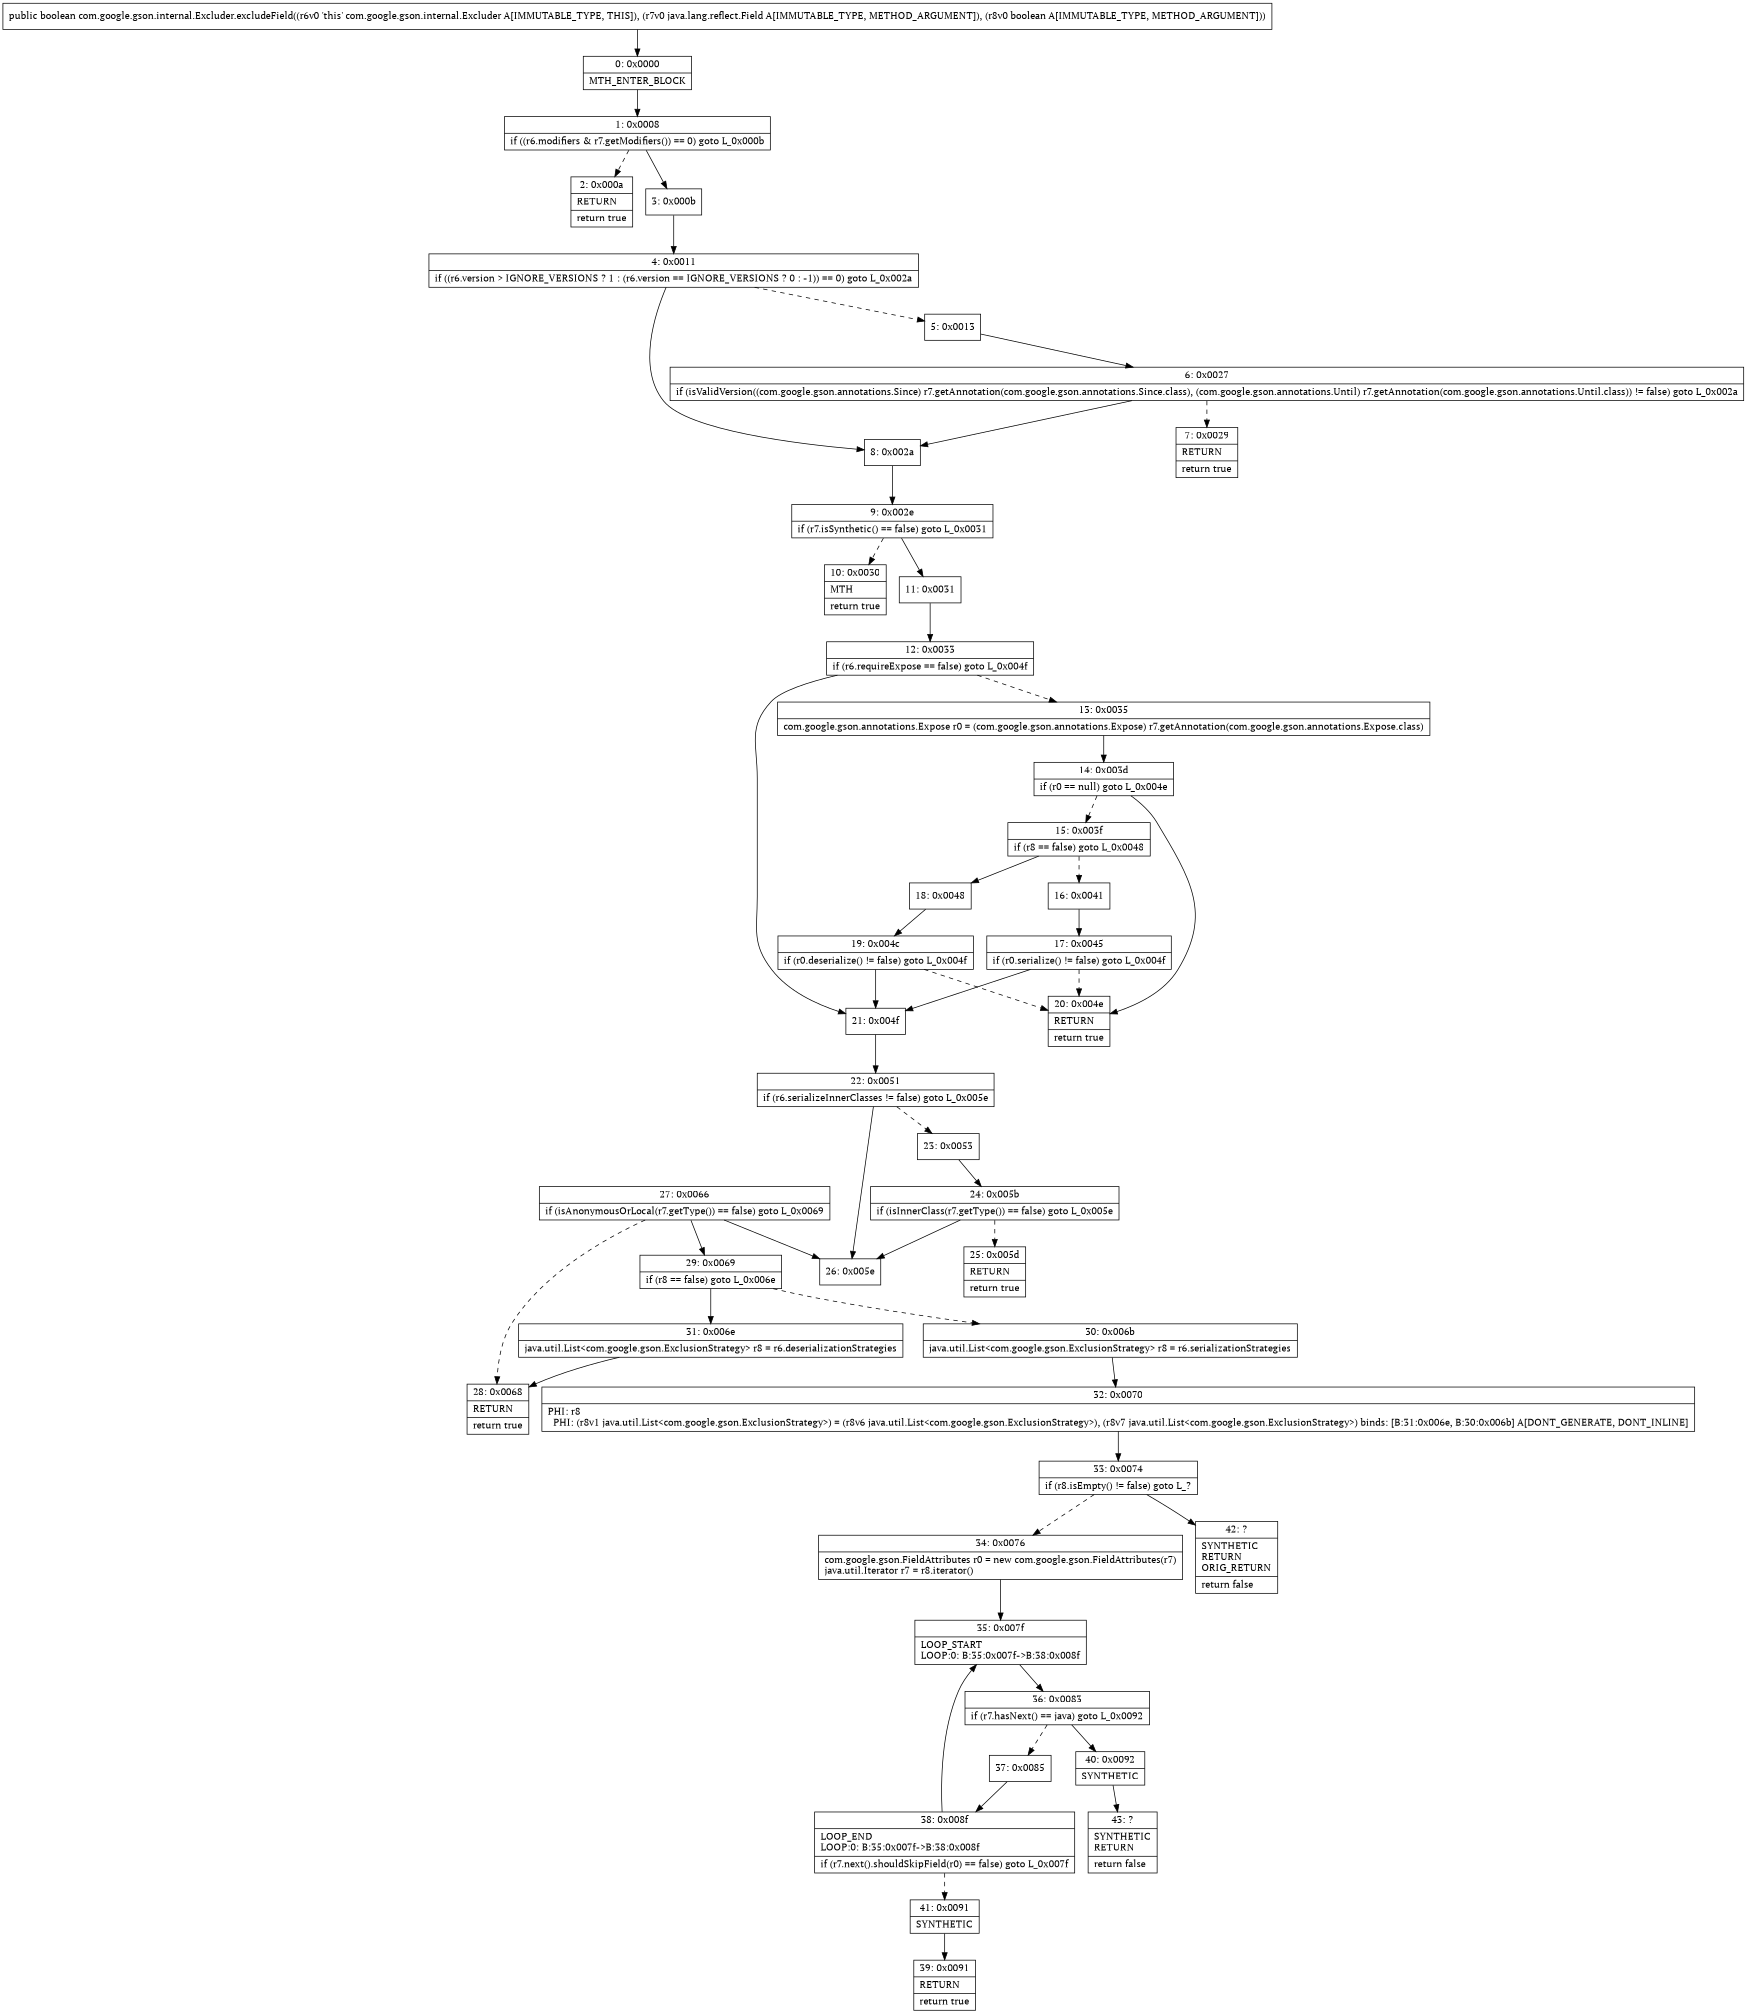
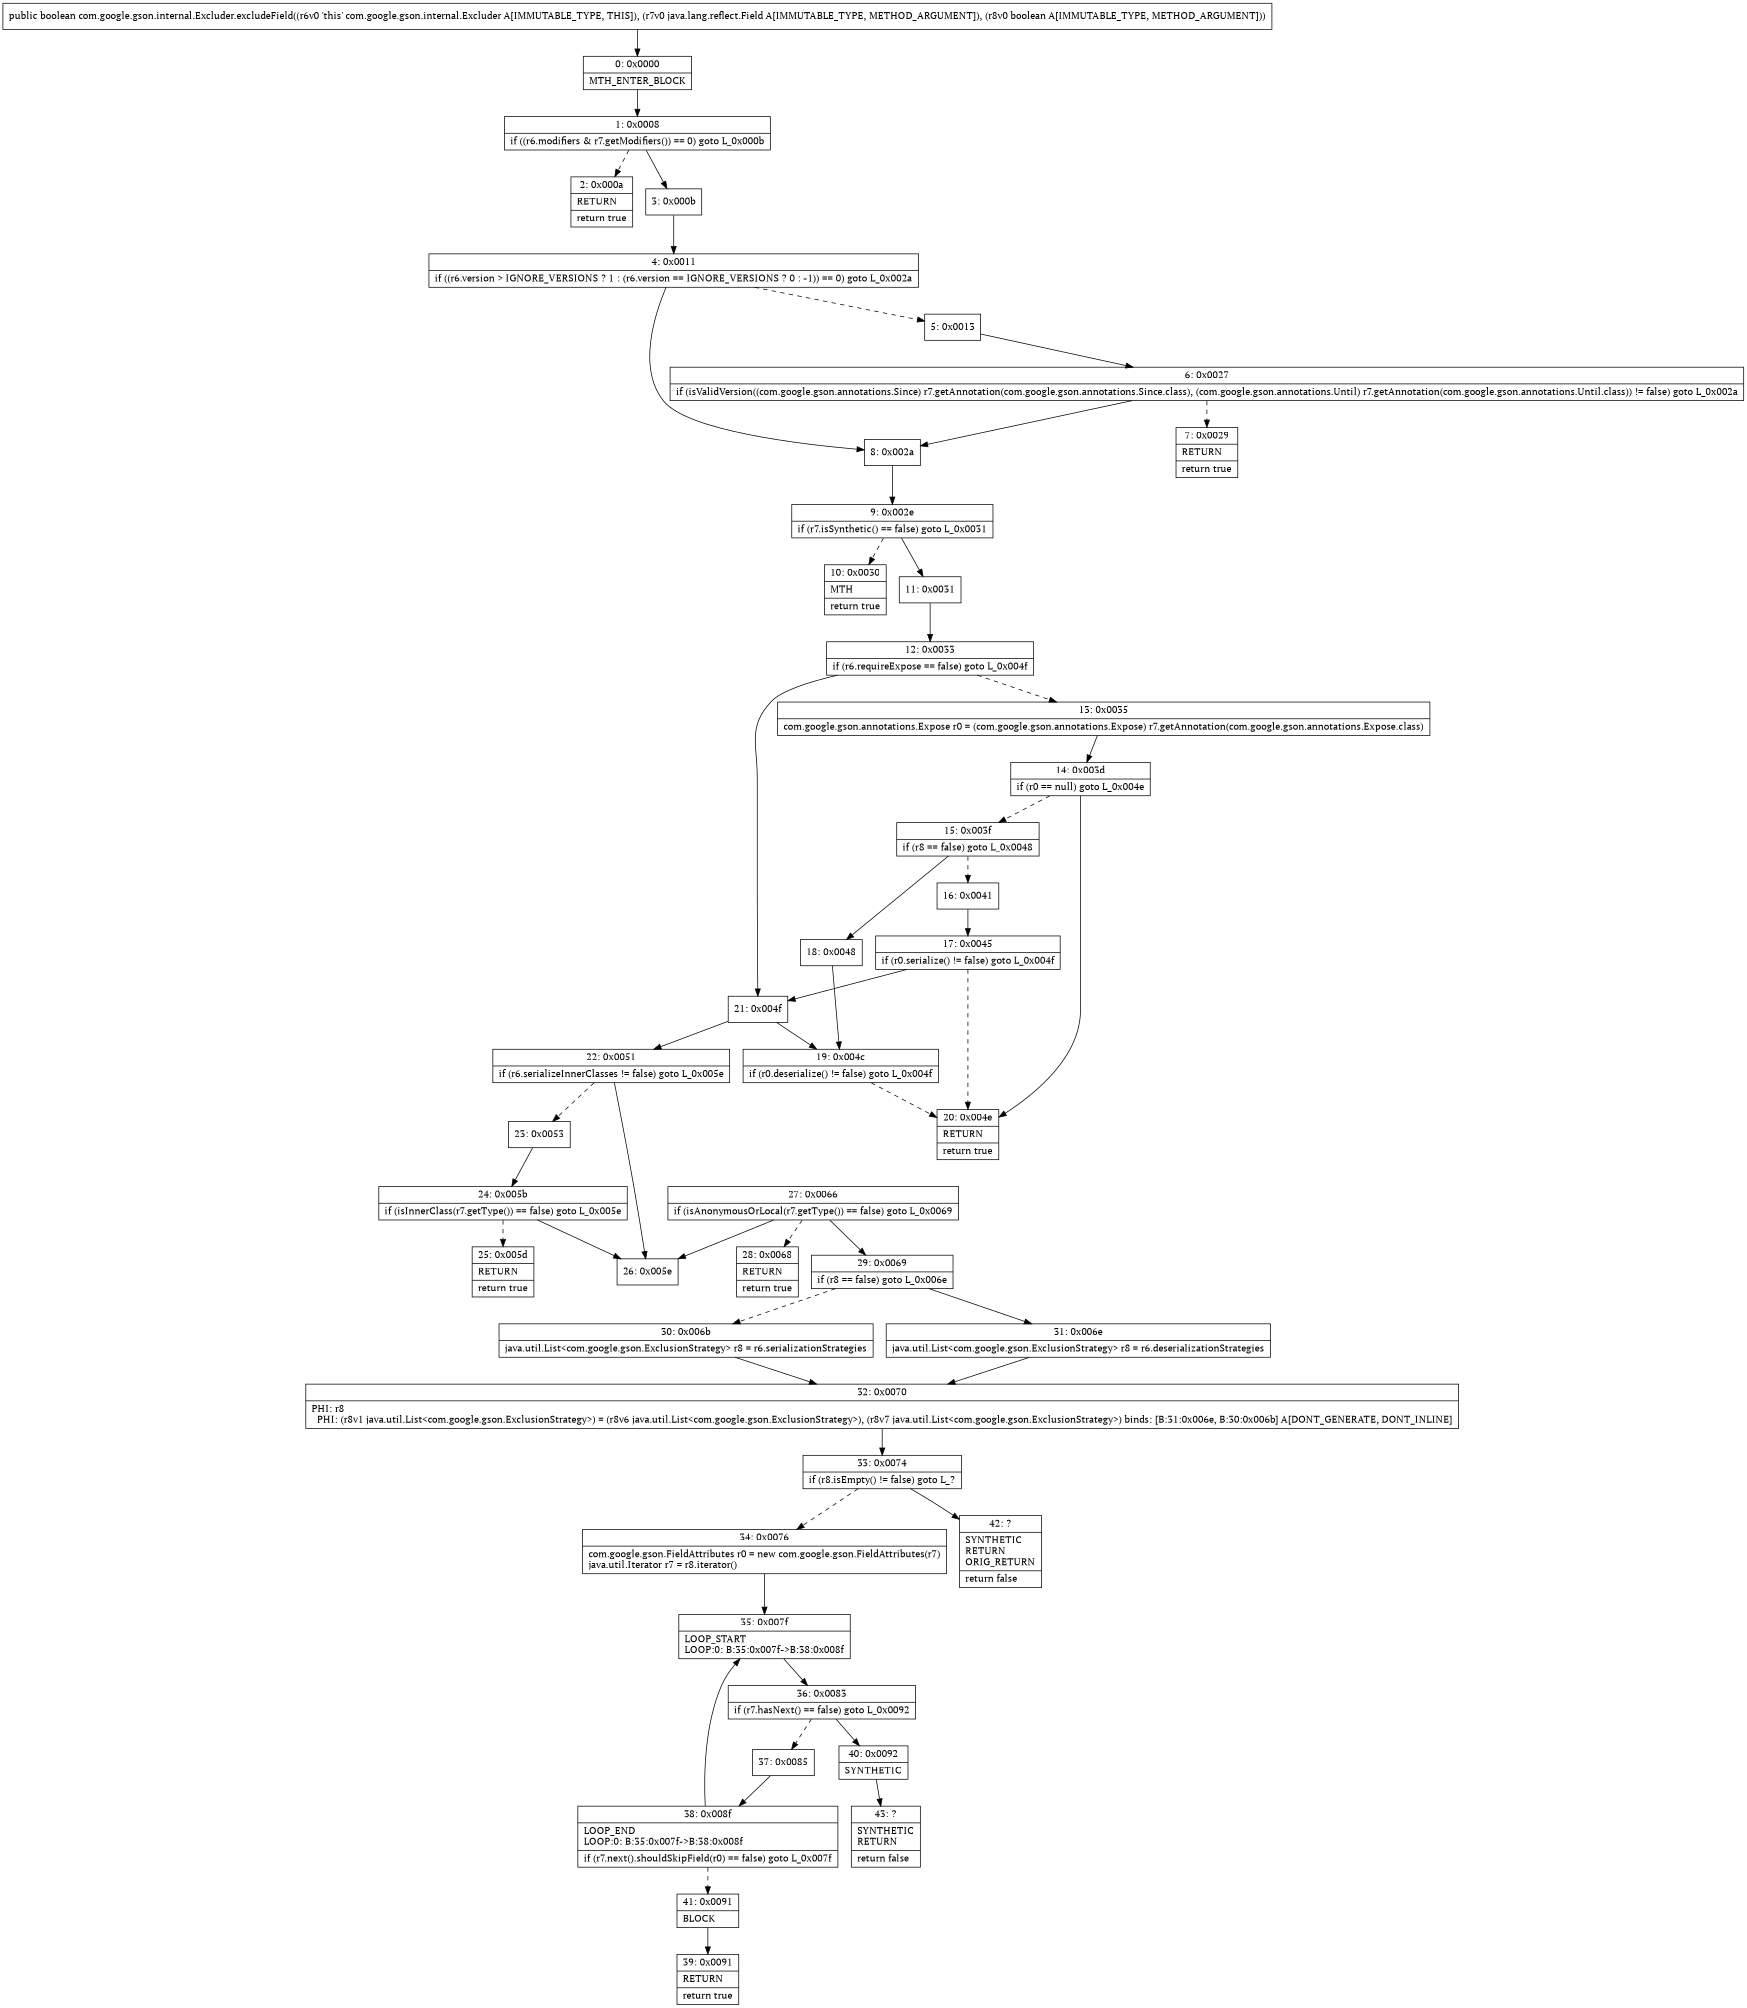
  digraph {
    fontname="PT Serif"
    node [fontname="PT Serif" shape=record]
    edge [fontname="PT Serif"]
    n1 [label="{0\:\ 0x0000|MTH_ENTER_BLOCK\l}"]
    n2 [label="{1\:\ 0x0008|if ((r6.modifiers & r7.getModifiers()) == 0) goto L_0x000b\l}"]
    n3 [label="{2\:\ 0x000a|RETURN\l|return true\l}"]
    n4 [label="{3\:\ 0x000b}"]
    n5 [label="{4\:\ 0x0011|if ((r6.version \> IGNORE_VERSIONS ? 1 : (r6.version == IGNORE_VERSIONS ? 0 : \-1)) == 0) goto L_0x002a\l}"]
    n6 [label="{5\:\ 0x0013}"]
    n7 [label="{8\:\ 0x002a}"]
    n8 [label="{6\:\ 0x0027|if (isValidVersion((com.google.gson.annotations.Since) r7.getAnnotation(com.google.gson.annotations.Since.class), (com.google.gson.annotations.Until) r7.getAnnotation(com.google.gson.annotations.Until.class)) != false) goto L_0x002a\l}"]
    n9 [label="{9\:\ 0x002e|if (r7.isSynthetic() == false) goto L_0x0031\l}"]
    n10 [label="{7\:\ 0x0029|RETURN\l|return true\l}"]
    n11 [label="{10\:\ 0x0030|MTH\l|return true\l}"]
    n12 [label="{11\:\ 0x0031}"]
    n13 [label="{12\:\ 0x0033|if (r6.requireExpose == false) goto L_0x004f\l}"]
    n14 [label="{13\:\ 0x0035|com.google.gson.annotations.Expose r0 = (com.google.gson.annotations.Expose) r7.getAnnotation(com.google.gson.annotations.Expose.class)\l}"]
    n15 [label="{21\:\ 0x004f}"]
    n16 [label="{14\:\ 0x003d|if (r0 == null) goto L_0x004e\l}"]
    n17 [label="{22\:\ 0x0051|if (r6.serializeInnerClasses != false) goto L_0x005e\l}"]
    n18 [label="{15\:\ 0x003f|if (r8 == false) goto L_0x0048\l}"]
    n19 [label="{20\:\ 0x004e|RETURN\l|return true\l}"]
    n20 [label="{16\:\ 0x0041}"]
    n21 [label="{18\:\ 0x0048}"]
    n22 [label="{17\:\ 0x0045|if (r0.serialize() != false) goto L_0x004f\l}"]
    n23 [label="{19\:\ 0x004c|if (r0.deserialize() != false) goto L_0x004f\l}"]
    n24 [label="{23\:\ 0x0053}"]
    n25 [label="{26\:\ 0x005e}"]
    n26 [label="{24\:\ 0x005b|if (isInnerClass(r7.getType()) == false) goto L_0x005e\l}"]
    n27 [label="{25\:\ 0x005d|RETURN\l|return true\l}"]
    n28 [label="{27\:\ 0x0066|if (isAnonymousOrLocal(r7.getType()) == false) goto L_0x0069\l}"]
    n29 [label="{28\:\ 0x0068|RETURN\l|return true\l}"]
    n30 [label="{29\:\ 0x0069|if (r8 == false) goto L_0x006e\l}"]
    n31 [label="{30\:\ 0x006b|java.util.List\<com.google.gson.ExclusionStrategy\> r8 = r6.serializationStrategies\l}"]
    n32 [label="{31\:\ 0x006e|java.util.List\<com.google.gson.ExclusionStrategy\> r8 = r6.deserializationStrategies\l}"]
    n33 [label="{32\:\ 0x0070|PHI: r8 \l  PHI: (r8v1 java.util.List\<com.google.gson.ExclusionStrategy\>) = (r8v6 java.util.List\<com.google.gson.ExclusionStrategy\>), (r8v7 java.util.List\<com.google.gson.ExclusionStrategy\>) binds: [B:31:0x006e, B:30:0x006b] A[DONT_GENERATE, DONT_INLINE]\l}"]
    n34 [label="{33\:\ 0x0074|if (r8.isEmpty() != false) goto L_?\l}"]
    n35 [label="{34\:\ 0x0076|com.google.gson.FieldAttributes r0 = new com.google.gson.FieldAttributes(r7)\ljava.util.Iterator r7 = r8.iterator()\l}"]
    n36 [label="{42\:\ ?|SYNTHETIC\lRETURN\lORIG_RETURN\l|return false\l}"]
    n37 [label="{35\:\ 0x007f|LOOP_START\lLOOP:0: B:35:0x007f\-\>B:38:0x008f\l}"]
-   n38 [label="{36\:\ 0x0083|if (r7.hasNext() == java) goto L_0x0092\l}"]
+   n38 [label="{36\:\ 0x0083|if (r7.hasNext() == false) goto L_0x0092\l}"]
    n39 [label="{37\:\ 0x0085}"]
    n40 [label="{40\:\ 0x0092|SYNTHETIC\l}"]
    n41 [label="{38\:\ 0x008f|LOOP_END\lLOOP:0: B:35:0x007f\-\>B:38:0x008f\l|if (r7.next().shouldSkipField(r0) == false) goto L_0x007f\l}"]
    n42 [label="{43\:\ ?|SYNTHETIC\lRETURN\l|return false\l}"]
-   n43 [label="{41\:\ 0x0091|SYNTHETIC\l}"]
+   n43 [label="{41\:\ 0x0091|BLOCK\l}"]
    n44 [label="{39\:\ 0x0091|RETURN\l|return true\l}"]
    n45 [label="{public boolean com.google.gson.internal.Excluder.excludeField((r6v0 'this' com.google.gson.internal.Excluder A[IMMUTABLE_TYPE, THIS]), (r7v0 java.lang.reflect.Field A[IMMUTABLE_TYPE, METHOD_ARGUMENT]), (r8v0 boolean A[IMMUTABLE_TYPE, METHOD_ARGUMENT])) }"]
    n1 -> n2
    n2 -> n3 [style=dashed]
    n2 -> n4
    n4 -> n5
    n5 -> n6 [style=dashed]
    n5 -> n7
    n6 -> n8
    n7 -> n9
    n8 -> n7
    n8 -> n10 [style=dashed]
    n9 -> n11 [style=dashed]
    n9 -> n12
    n12 -> n13
    n13 -> n14 [style=dashed]
    n13 -> n15
    n14 -> n16
    n15 -> n17
    n16 -> n18 [style=dashed]
    n16 -> n19
    n17 -> n24 [style=dashed]
    n17 -> n25
    n18 -> n20 [style=dashed]
    n18 -> n21
    n20 -> n22
    n21 -> n23
    n22 -> n15
    n22 -> n19 [style=dashed]
-   n23 -> n15
+   n15 -> n23
    n23 -> n19 [style=dashed]
    n24 -> n26
    n26 -> n25
    n26 -> n27 [style=dashed]
    n28 -> n25
    n28 -> n29 [style=dashed]
    n28 -> n30
    n30 -> n31 [style=dashed]
    n30 -> n32
    n31 -> n33
-   n32 -> n29
+   n32 -> n33
    n33 -> n34
    n34 -> n35 [style=dashed]
    n34 -> n36
    n35 -> n37
    n37 -> n38
    n38 -> n39 [style=dashed]
    n38 -> n40
    n39 -> n41
    n40 -> n42
    n41 -> n37
    n41 -> n43 [style=dashed]
    n43 -> n44
    n45 -> n1
  }
